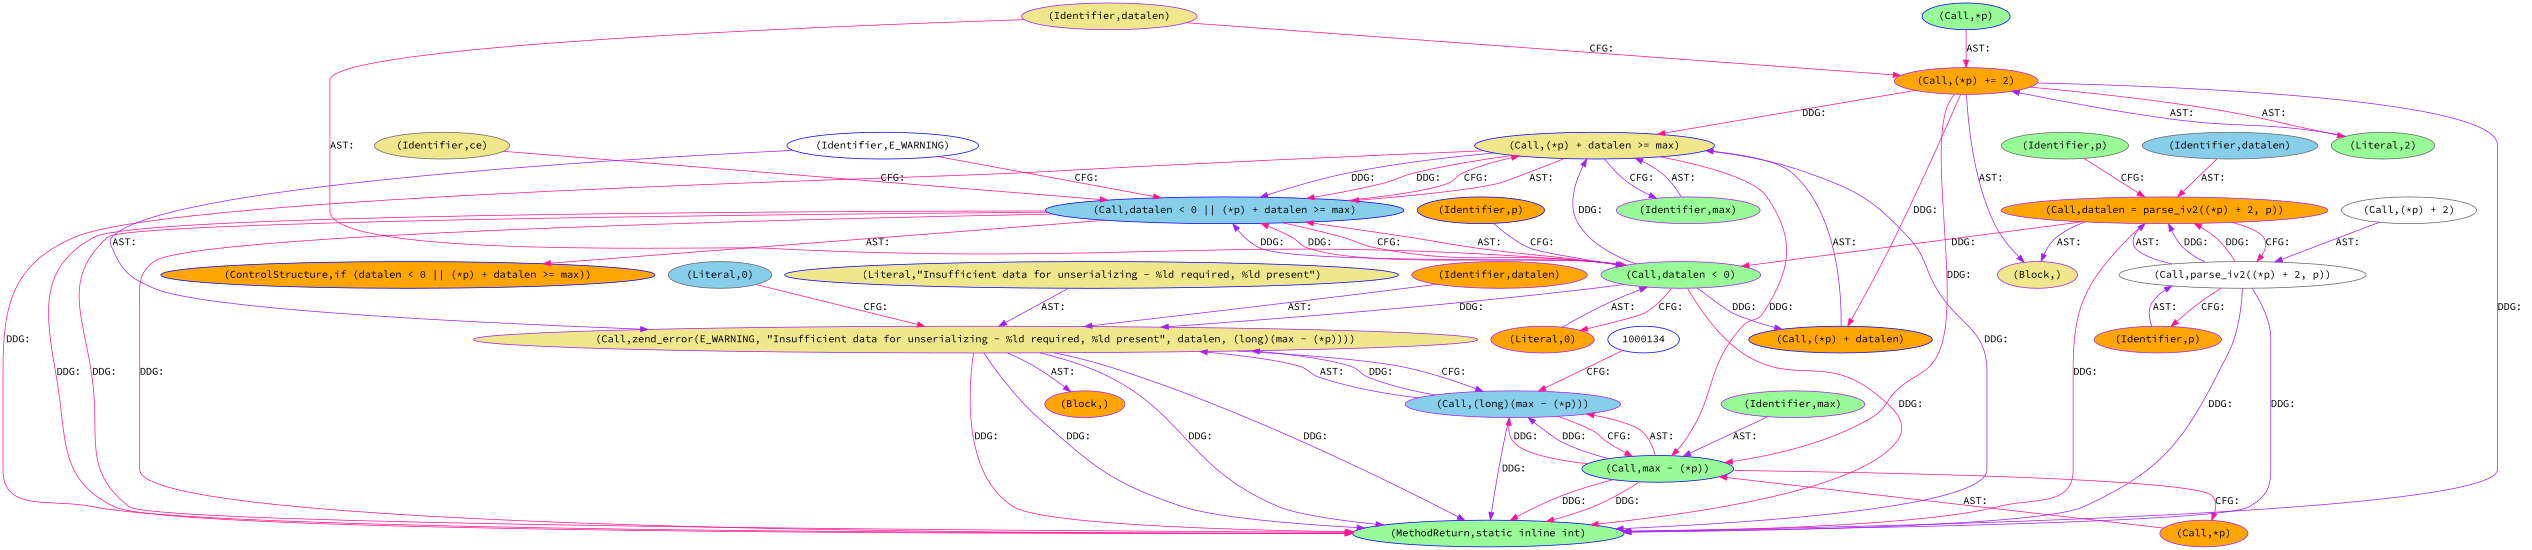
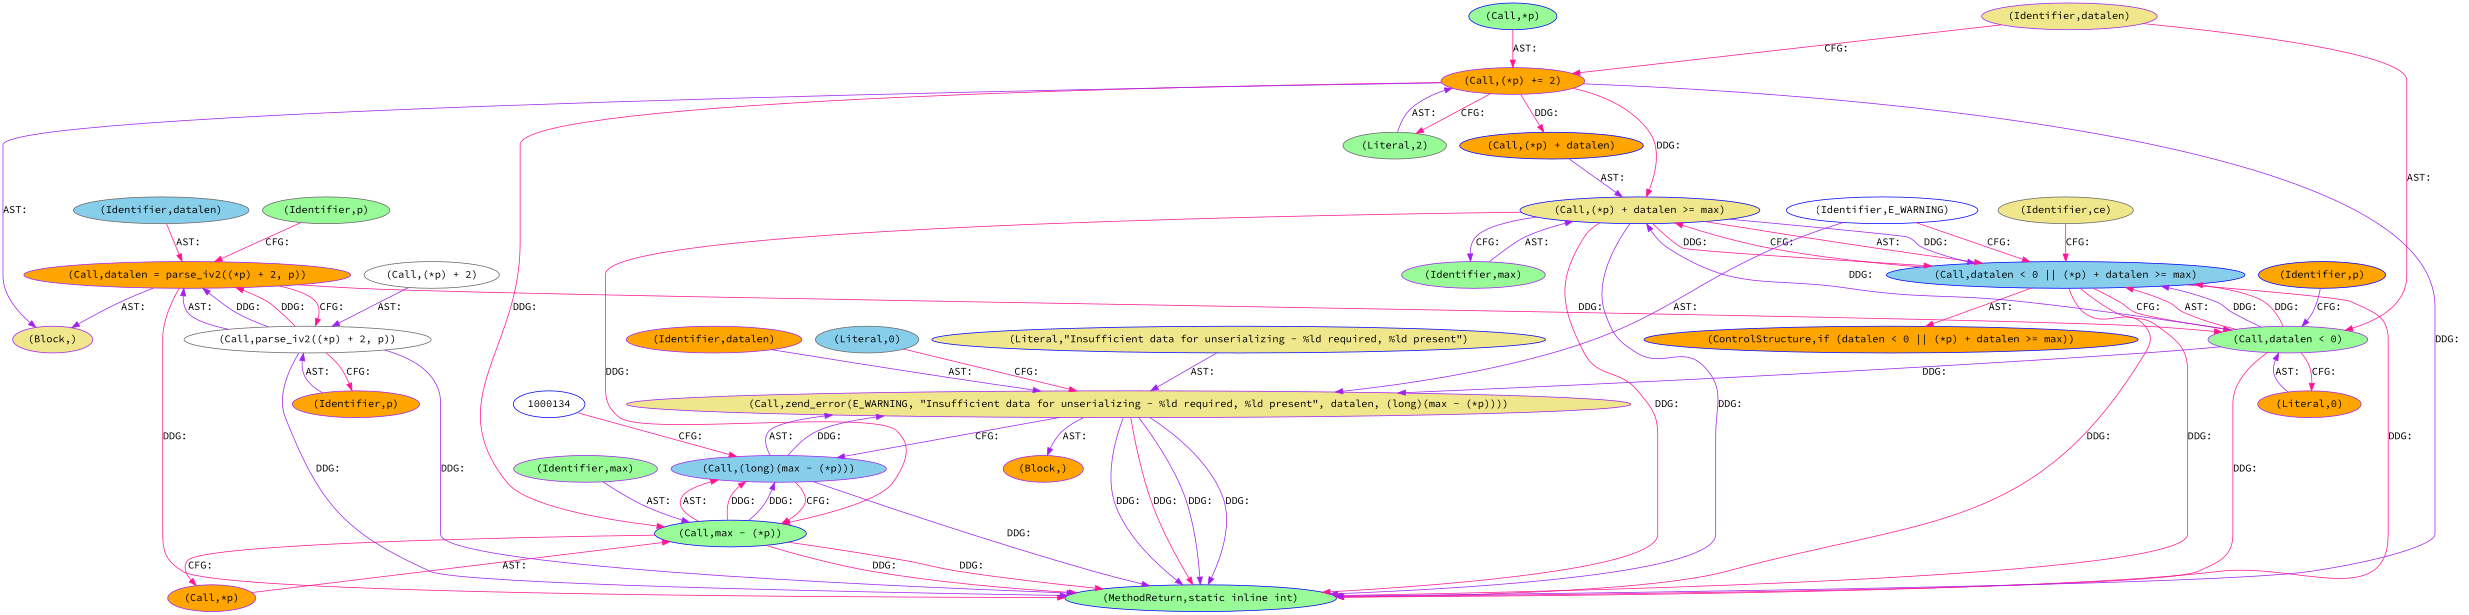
  digraph {
    fontname="Source Code Pro"
    node [color=purple fillcolor=orange fontname="Source Code Pro" style=filled]
    edge [color=deeppink fontname="Source Code Pro"]
    n1 [color=blue fillcolor=khaki label="(Call,(*p) + datalen >= max)"]
    n2 [color=blue fillcolor=skyblue label="(Call,datalen < 0 || (*p) + datalen >= max)"]
    n3 [color=blue fillcolor=palegreen label="(Call,max - (*p))"]
    n4 [fillcolor=palegreen label="(Identifier,max)"]
    n5 [color=blue fillcolor=palegreen label="(MethodReturn,static inline int)"]
    n6 [fillcolor=palegreen label="(Call,datalen < 0)"]
    n7 [color=blue label="(ControlStructure,if (datalen < 0 || (*p) + datalen >= max))"]
    n8 [fillcolor=skyblue label="(Call,(long)(max - (*p)))"]
    n9 [label="(Call,*p)"]
    n10 [label="(Call,(*p) += 2)"]
    n11 [color=blue label="(Call,(*p) + datalen)"]
    n12 [fillcolor=khaki label="(Block,)"]
    n13 [color=gray40 fillcolor=palegreen label="(Literal,2)"]
    n14 [fillcolor=khaki label="(Call,zend_error(E_WARNING, \"Insufficient data for unserializing - %ld required, %ld present\", datalen, (long)(max - (*p))))"]
    n15 [label="(Literal,0)"]
    n16 [label="(Block,)"]
    n17 [label="(Call,datalen = parse_iv2((*p) + 2, p))"]
    n18 [color=gray40 fillcolor=white label="(Call,parse_iv2((*p) + 2, p))"]
    n19 [label="(Identifier,p)"]
    n20 [fillcolor=palegreen label="(Identifier,max)"]
    n21 [color=gray40 fillcolor=khaki label="(Identifier,ce)"]
    n22 [color=blue fillcolor=khaki label="(Literal,\"Insufficient data for unserializing - %ld required, %ld present\")"]
    n23 [color=blue fillcolor=palegreen label="(Call,*p)"]
    n24 [label="(Identifier,datalen)"]
    n25 [fillcolor=khaki label="(Identifier,datalen)"]
    n26 [color=gray40 fillcolor=skyblue label="(Literal,0)"]
    n27 [color=gray40 fillcolor=white label="(Call,(*p) + 2)"]
    n28 [color=blue fillcolor=white label="(Identifier,E_WARNING)"]
    n29 [color=blue label="(Identifier,p)"]
    n30 [color=gray40 fillcolor=skyblue label="(Identifier,datalen)"]
    n31 [color=gray40 fillcolor=palegreen label="(Identifier,p)"]
    1000134 [color=blue fillcolor=white]
    n1 -> n2 [label="AST: "]
    n1 -> n2 [color=purple label="DDG: "]
    n1 -> n2 [label="DDG: "]
    n1 -> n3 [label="DDG: "]
    n1 -> n4 [color=purple label="CFG: "]
    n1 -> n5 [label="DDG: "]
    n1 -> n5 [color=purple label="DDG: "]
    n2 -> n1 [label="CFG: "]
    n2 -> n5 [label="DDG: "]
    n2 -> n5 [label="DDG: "]
    n2 -> n5 [label="DDG: "]
    n2 -> n6 [label="CFG: "]
    n2 -> n7 [label="AST: "]
    n3 -> n5 [label="DDG: "]
    n3 -> n5 [label="DDG: "]
    n3 -> n8 [label="AST: "]
    n3 -> n8 [label="DDG: "]
    n3 -> n8 [color=purple label="DDG: "]
    n3 -> n9 [label="CFG: "]
    n4 -> n1 [color=purple label="AST: "]
    n6 -> n1 [color=purple label="DDG: "]
    n6 -> n2 [label="AST: "]
    n6 -> n2 [color=purple label="DDG: "]
    n6 -> n2 [label="DDG: "]
    n6 -> n5 [label="DDG: "]
-   n6 -> n11 [color=purple label="DDG: "]
    n6 -> n14 [color=purple label="DDG: "]
    n6 -> n15 [label="CFG: "]
    n8 -> n3 [label="CFG: "]
    n8 -> n5 [color=purple label="DDG: "]
    n8 -> n14 [color=purple label="AST: "]
    n8 -> n14 [color=purple label="DDG: "]
    n9 -> n3 [label="AST: "]
    n10 -> n1 [label="DDG: "]
    n10 -> n3 [label="DDG: "]
    n10 -> n5 [color=purple label="DDG: "]
    n10 -> n11 [label="DDG: "]
    n10 -> n12 [color=purple label="AST: "]
-   n10 -> n13 [label="AST: "]
+   n10 -> n13 [label="CFG: "]
    n11 -> n1 [color=purple label="AST: "]
    n13 -> n10 [color=purple label="AST: "]
    n14 -> n5 [label="DDG: "]
    n14 -> n5 [color=purple label="DDG: "]
    n14 -> n5 [color=purple label="DDG: "]
    n14 -> n5 [color=purple label="DDG: "]
    n14 -> n8 [color=purple label="CFG: "]
    n14 -> n16 [color=purple label="AST: "]
    n15 -> n6 [color=purple label="AST: "]
    n17 -> n5 [label="DDG: "]
    n17 -> n6 [label="DDG: "]
    n17 -> n12 [color=purple label="AST: "]
    n17 -> n18 [label="CFG: "]
    n18 -> n5 [color=purple label="DDG: "]
    n18 -> n5 [color=purple label="DDG: "]
    n18 -> n17 [color=purple label="AST: "]
    n18 -> n17 [color=purple label="DDG: "]
    n18 -> n17 [label="DDG: "]
    n18 -> n19 [label="CFG: "]
    n19 -> n18 [color=purple label="AST: "]
    n20 -> n3 [color=purple label="AST: "]
    n21 -> n2 [label="CFG: "]
    n22 -> n14 [color=purple label="AST: "]
    n23 -> n10 [label="AST: "]
    n24 -> n14 [color=purple label="AST: "]
    n25 -> n6 [label="AST: "]
    n25 -> n10 [label="CFG: "]
    n26 -> n14 [label="CFG: "]
    n27 -> n18 [color=purple label="AST: "]
    n28 -> n2 [label="CFG: "]
    n28 -> n14 [color=purple label="AST: "]
    n29 -> n6 [color=purple label="CFG: "]
    n30 -> n17 [label="AST: "]
    n31 -> n17 [label="CFG: "]
    1000134 -> n8 [label="CFG: "]
  }
